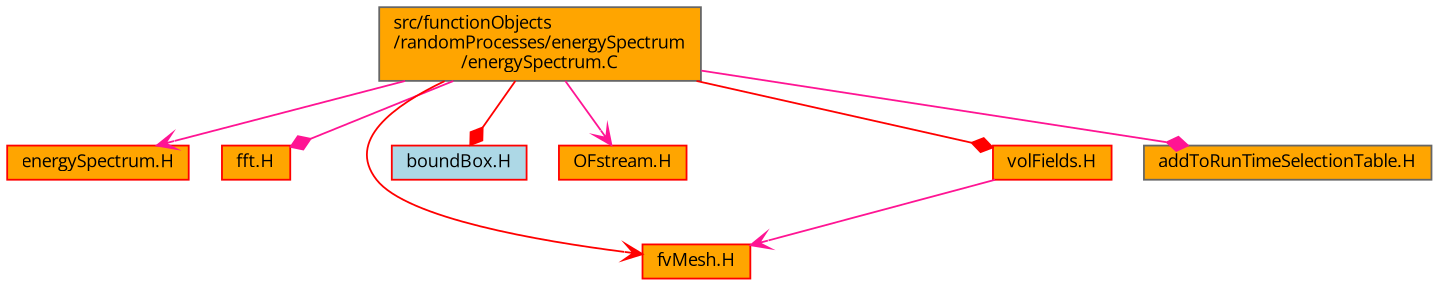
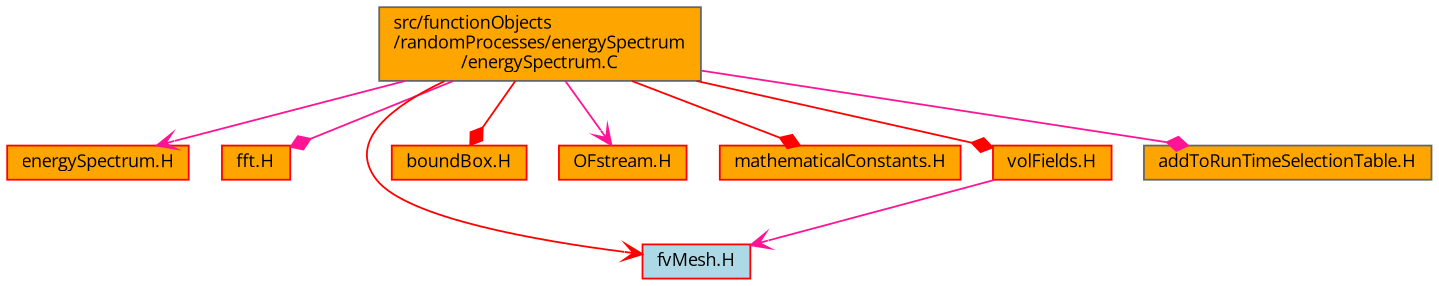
  digraph {
    fontname="Open Sans"
    node [color=red fillcolor=orange fontname="Open Sans" fontsize=10 shape=box style=filled]
    edge [arrowhead=diamond color=deeppink fontname="Open Sans" fontsize=10 labelfontname=Helvetica labelfontsize=10 style=solid]
    n1 [color=gray40 fontcolor=black height=0.2 label="src/functionObjects\l/randomProcesses/energySpectrum\l/energySpectrum.C" width=0.4]
    n2 [height=0.2 label="energySpectrum.H" width=0.4]
    n3 [height=0.2 label="fft.H" width=0.4]
-   n4 [height=0.2 label="fvMesh.H" width=0.4]
-   n5 [fillcolor=lightblue height=0.2 label="boundBox.H" width=0.4]
+   n4 [fillcolor=lightblue height=0.2 label="fvMesh.H" width=0.4]
+   n5 [height=0.2 label="boundBox.H" width=0.4]
    n6 [height=0.2 label="OFstream.H" width=0.4]
+   n7 [height=0.2 label="mathematicalConstants.H" width=0.4]
    n8 [height=0.2 label="volFields.H" width=0.4]
    n9 [color=grey40 height=0.2 label="addToRunTimeSelectionTable.H" width=0.4]
    n1 -> n2 [arrowhead=vee]
    n1 -> n3
    n1 -> n4 [arrowhead=vee color=red]
    n1 -> n5 [color=red]
    n1 -> n6 [arrowhead=vee]
+   n1 -> n7 [color=red]
    n1 -> n8 [color=red]
    n1 -> n9
    n8 -> n4 [arrowhead=vee]
  }
